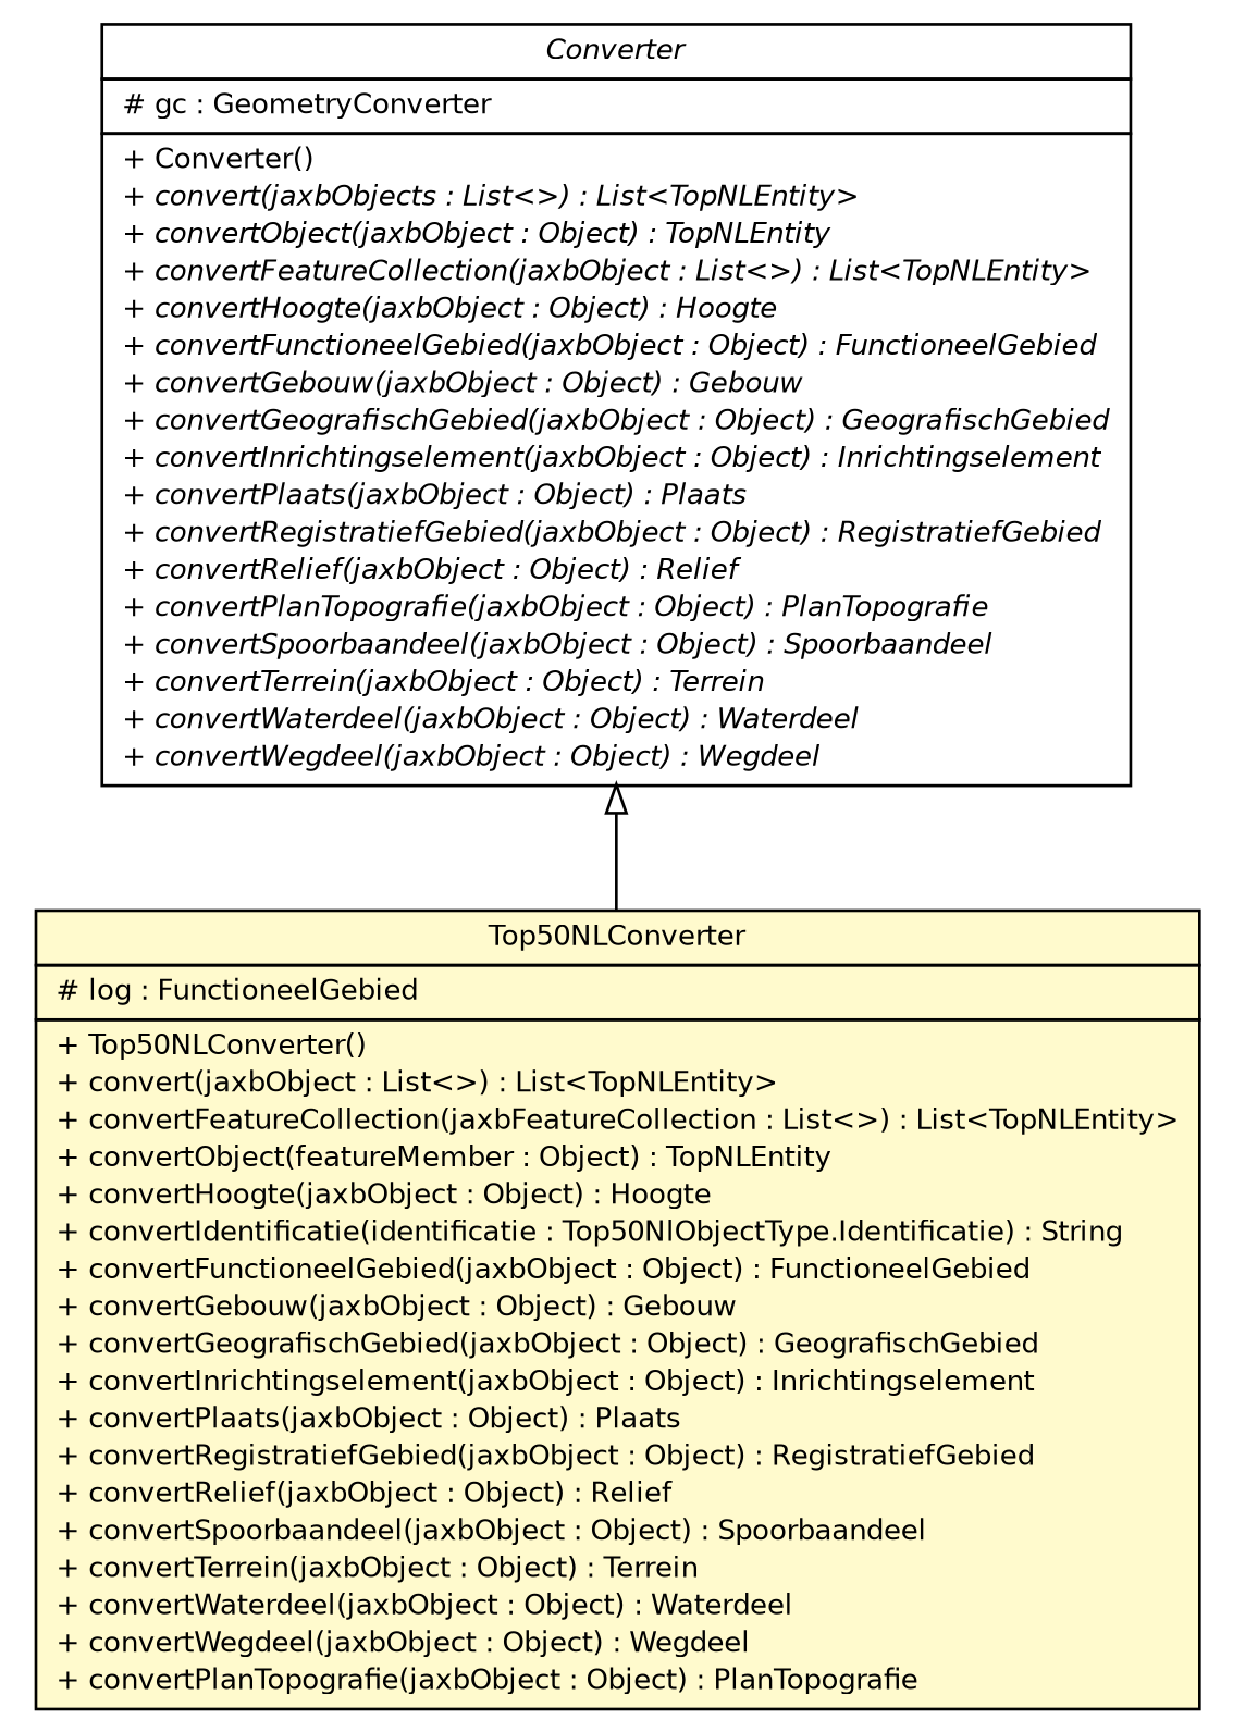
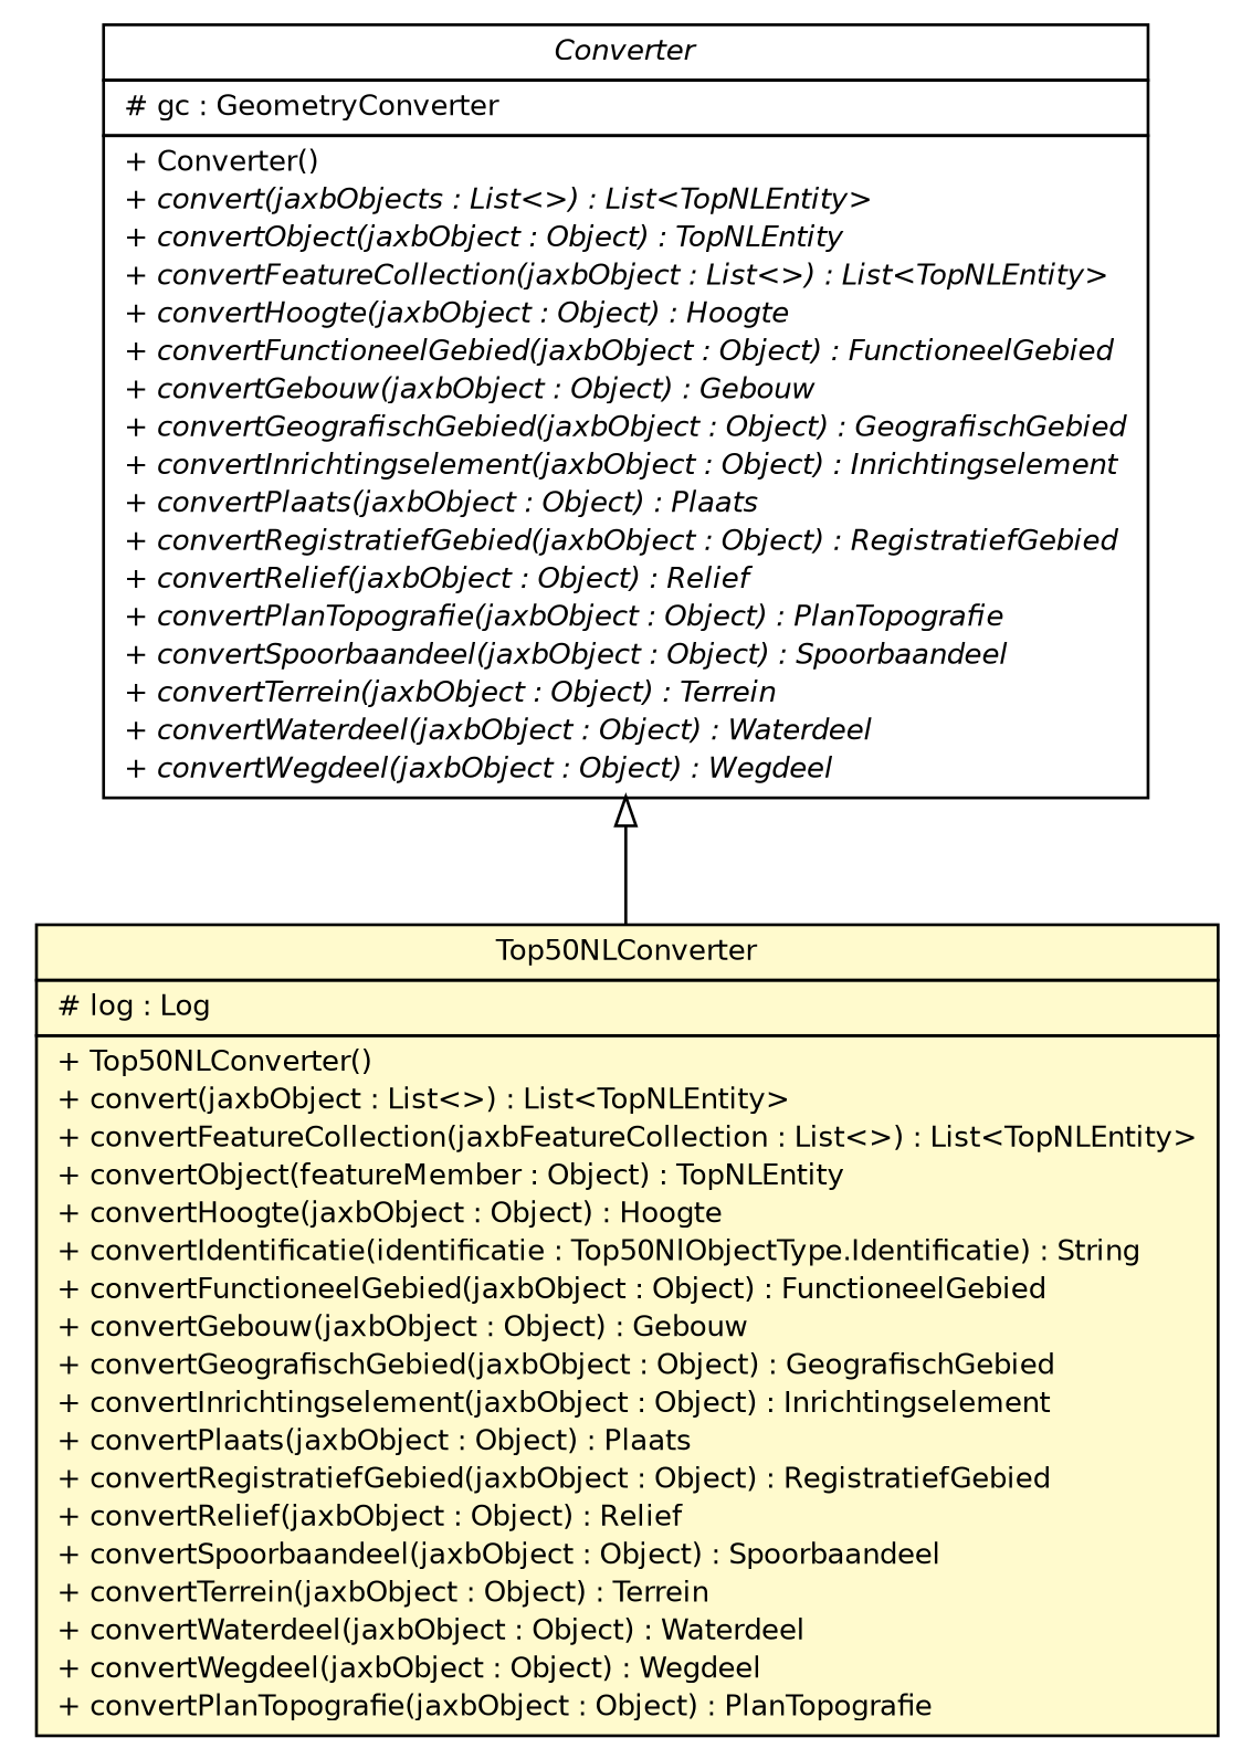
  digraph {
    nodesep=0.25
    ranksep=0.5
    node [fontcolor=black fontname=Helvetica fontsize=10.0 shape=plaintext]
-   n1 [label=<<table title="nl.b3p.topnl.converters.Top50NLConverter" border="0" cellborder="1" cellspacing="0" cellpadding="2" port="p" bgcolor="lemonChiffon" href="./Top50NLConverter.html"> 		<tr><td><table border="0" cellspacing="0" cellpadding="1"> <tr><td align="center" balign="center"> Top50NLConverter </td></tr> 		</table></td></tr> 		<tr><td><table border="0" cellspacing="0" cellpadding="1"> <tr><td align="left" balign="left"> # log : FunctioneelGebied </td></tr> 		</table></td></tr> 		<tr><td><table border="0" cellspacing="0" cellpadding="1"> <tr><td align="left" balign="left"> + Top50NLConverter() </td></tr> <tr><td align="left" balign="left"> + convert(jaxbObject : List&lt;&gt;) : List&lt;TopNLEntity&gt; </td></tr> <tr><td align="left" balign="left"> + convertFeatureCollection(jaxbFeatureCollection : List&lt;&gt;) : List&lt;TopNLEntity&gt; </td></tr> <tr><td align="left" balign="left"> + convertObject(featureMember : Object) : TopNLEntity </td></tr> <tr><td align="left" balign="left"> + convertHoogte(jaxbObject : Object) : Hoogte </td></tr> <tr><td align="left" balign="left"> + convertIdentificatie(identificatie : Top50NlObjectType.Identificatie) : String </td></tr> <tr><td align="left" balign="left"> + convertFunctioneelGebied(jaxbObject : Object) : FunctioneelGebied </td></tr> <tr><td align="left" balign="left"> + convertGebouw(jaxbObject : Object) : Gebouw </td></tr> <tr><td align="left" balign="left"> + convertGeografischGebied(jaxbObject : Object) : GeografischGebied </td></tr> <tr><td align="left" balign="left"> + convertInrichtingselement(jaxbObject : Object) : Inrichtingselement </td></tr> <tr><td align="left" balign="left"> + convertPlaats(jaxbObject : Object) : Plaats </td></tr> <tr><td align="left" balign="left"> + convertRegistratiefGebied(jaxbObject : Object) : RegistratiefGebied </td></tr> <tr><td align="left" balign="left"> + convertRelief(jaxbObject : Object) : Relief </td></tr> <tr><td align="left" balign="left"> + convertSpoorbaandeel(jaxbObject : Object) : Spoorbaandeel </td></tr> <tr><td align="left" balign="left"> + convertTerrein(jaxbObject : Object) : Terrein </td></tr> <tr><td align="left" balign="left"> + convertWaterdeel(jaxbObject : Object) : Waterdeel </td></tr> <tr><td align="left" balign="left"> + convertWegdeel(jaxbObject : Object) : Wegdeel </td></tr> <tr><td align="left" balign="left"> + convertPlanTopografie(jaxbObject : Object) : PlanTopografie </td></tr> 		</table></td></tr> 		</table>>]
+   n1 [label=<<table title="nl.b3p.topnl.converters.Top50NLConverter" border="0" cellborder="1" cellspacing="0" cellpadding="2" port="p" bgcolor="lemonChiffon" href="./Top50NLConverter.html"> 		<tr><td><table border="0" cellspacing="0" cellpadding="1"> <tr><td align="center" balign="center"> Top50NLConverter </td></tr> 		</table></td></tr> 		<tr><td><table border="0" cellspacing="0" cellpadding="1"> <tr><td align="left" balign="left"> # log : Log </td></tr> 		</table></td></tr> 		<tr><td><table border="0" cellspacing="0" cellpadding="1"> <tr><td align="left" balign="left"> + Top50NLConverter() </td></tr> <tr><td align="left" balign="left"> + convert(jaxbObject : List&lt;&gt;) : List&lt;TopNLEntity&gt; </td></tr> <tr><td align="left" balign="left"> + convertFeatureCollection(jaxbFeatureCollection : List&lt;&gt;) : List&lt;TopNLEntity&gt; </td></tr> <tr><td align="left" balign="left"> + convertObject(featureMember : Object) : TopNLEntity </td></tr> <tr><td align="left" balign="left"> + convertHoogte(jaxbObject : Object) : Hoogte </td></tr> <tr><td align="left" balign="left"> + convertIdentificatie(identificatie : Top50NlObjectType.Identificatie) : String </td></tr> <tr><td align="left" balign="left"> + convertFunctioneelGebied(jaxbObject : Object) : FunctioneelGebied </td></tr> <tr><td align="left" balign="left"> + convertGebouw(jaxbObject : Object) : Gebouw </td></tr> <tr><td align="left" balign="left"> + convertGeografischGebied(jaxbObject : Object) : GeografischGebied </td></tr> <tr><td align="left" balign="left"> + convertInrichtingselement(jaxbObject : Object) : Inrichtingselement </td></tr> <tr><td align="left" balign="left"> + convertPlaats(jaxbObject : Object) : Plaats </td></tr> <tr><td align="left" balign="left"> + convertRegistratiefGebied(jaxbObject : Object) : RegistratiefGebied </td></tr> <tr><td align="left" balign="left"> + convertRelief(jaxbObject : Object) : Relief </td></tr> <tr><td align="left" balign="left"> + convertSpoorbaandeel(jaxbObject : Object) : Spoorbaandeel </td></tr> <tr><td align="left" balign="left"> + convertTerrein(jaxbObject : Object) : Terrein </td></tr> <tr><td align="left" balign="left"> + convertWaterdeel(jaxbObject : Object) : Waterdeel </td></tr> <tr><td align="left" balign="left"> + convertWegdeel(jaxbObject : Object) : Wegdeel </td></tr> <tr><td align="left" balign="left"> + convertPlanTopografie(jaxbObject : Object) : PlanTopografie </td></tr> 		</table></td></tr> 		</table>>]
    n2 [label=<<table title="nl.b3p.topnl.converters.Converter" border="0" cellborder="1" cellspacing="0" cellpadding="2" port="p" href="./Converter.html"> 		<tr><td><table border="0" cellspacing="0" cellpadding="1"> <tr><td align="center" balign="center"><font face="Helvetica-Oblique"> Converter </font></td></tr> 		</table></td></tr> 		<tr><td><table border="0" cellspacing="0" cellpadding="1"> <tr><td align="left" balign="left"> # gc : GeometryConverter </td></tr> 		</table></td></tr> 		<tr><td><table border="0" cellspacing="0" cellpadding="1"> <tr><td align="left" balign="left"> + Converter() </td></tr> <tr><td align="left" balign="left"><font face="Helvetica-Oblique" point-size="10.0"> + convert(jaxbObjects : List&lt;&gt;) : List&lt;TopNLEntity&gt; </font></td></tr> <tr><td align="left" balign="left"><font face="Helvetica-Oblique" point-size="10.0"> + convertObject(jaxbObject : Object) : TopNLEntity </font></td></tr> <tr><td align="left" balign="left"><font face="Helvetica-Oblique" point-size="10.0"> + convertFeatureCollection(jaxbObject : List&lt;&gt;) : List&lt;TopNLEntity&gt; </font></td></tr> <tr><td align="left" balign="left"><font face="Helvetica-Oblique" point-size="10.0"> + convertHoogte(jaxbObject : Object) : Hoogte </font></td></tr> <tr><td align="left" balign="left"><font face="Helvetica-Oblique" point-size="10.0"> + convertFunctioneelGebied(jaxbObject : Object) : FunctioneelGebied </font></td></tr> <tr><td align="left" balign="left"><font face="Helvetica-Oblique" point-size="10.0"> + convertGebouw(jaxbObject : Object) : Gebouw </font></td></tr> <tr><td align="left" balign="left"><font face="Helvetica-Oblique" point-size="10.0"> + convertGeografischGebied(jaxbObject : Object) : GeografischGebied </font></td></tr> <tr><td align="left" balign="left"><font face="Helvetica-Oblique" point-size="10.0"> + convertInrichtingselement(jaxbObject : Object) : Inrichtingselement </font></td></tr> <tr><td align="left" balign="left"><font face="Helvetica-Oblique" point-size="10.0"> + convertPlaats(jaxbObject : Object) : Plaats </font></td></tr> <tr><td align="left" balign="left"><font face="Helvetica-Oblique" point-size="10.0"> + convertRegistratiefGebied(jaxbObject : Object) : RegistratiefGebied </font></td></tr> <tr><td align="left" balign="left"><font face="Helvetica-Oblique" point-size="10.0"> + convertRelief(jaxbObject : Object) : Relief </font></td></tr> <tr><td align="left" balign="left"><font face="Helvetica-Oblique" point-size="10.0"> + convertPlanTopografie(jaxbObject : Object) : PlanTopografie </font></td></tr> <tr><td align="left" balign="left"><font face="Helvetica-Oblique" point-size="10.0"> + convertSpoorbaandeel(jaxbObject : Object) : Spoorbaandeel </font></td></tr> <tr><td align="left" balign="left"><font face="Helvetica-Oblique" point-size="10.0"> + convertTerrein(jaxbObject : Object) : Terrein </font></td></tr> <tr><td align="left" balign="left"><font face="Helvetica-Oblique" point-size="10.0"> + convertWaterdeel(jaxbObject : Object) : Waterdeel </font></td></tr> <tr><td align="left" balign="left"><font face="Helvetica-Oblique" point-size="10.0"> + convertWegdeel(jaxbObject : Object) : Wegdeel </font></td></tr> 		</table></td></tr> 		</table>>]
    n2 -> n1 [arrowtail=empty dir=back fontname=Helvetica fontsize=10 headport=p labelfontname=Helvetica labelfontsize=10 tailport=p]
  }
